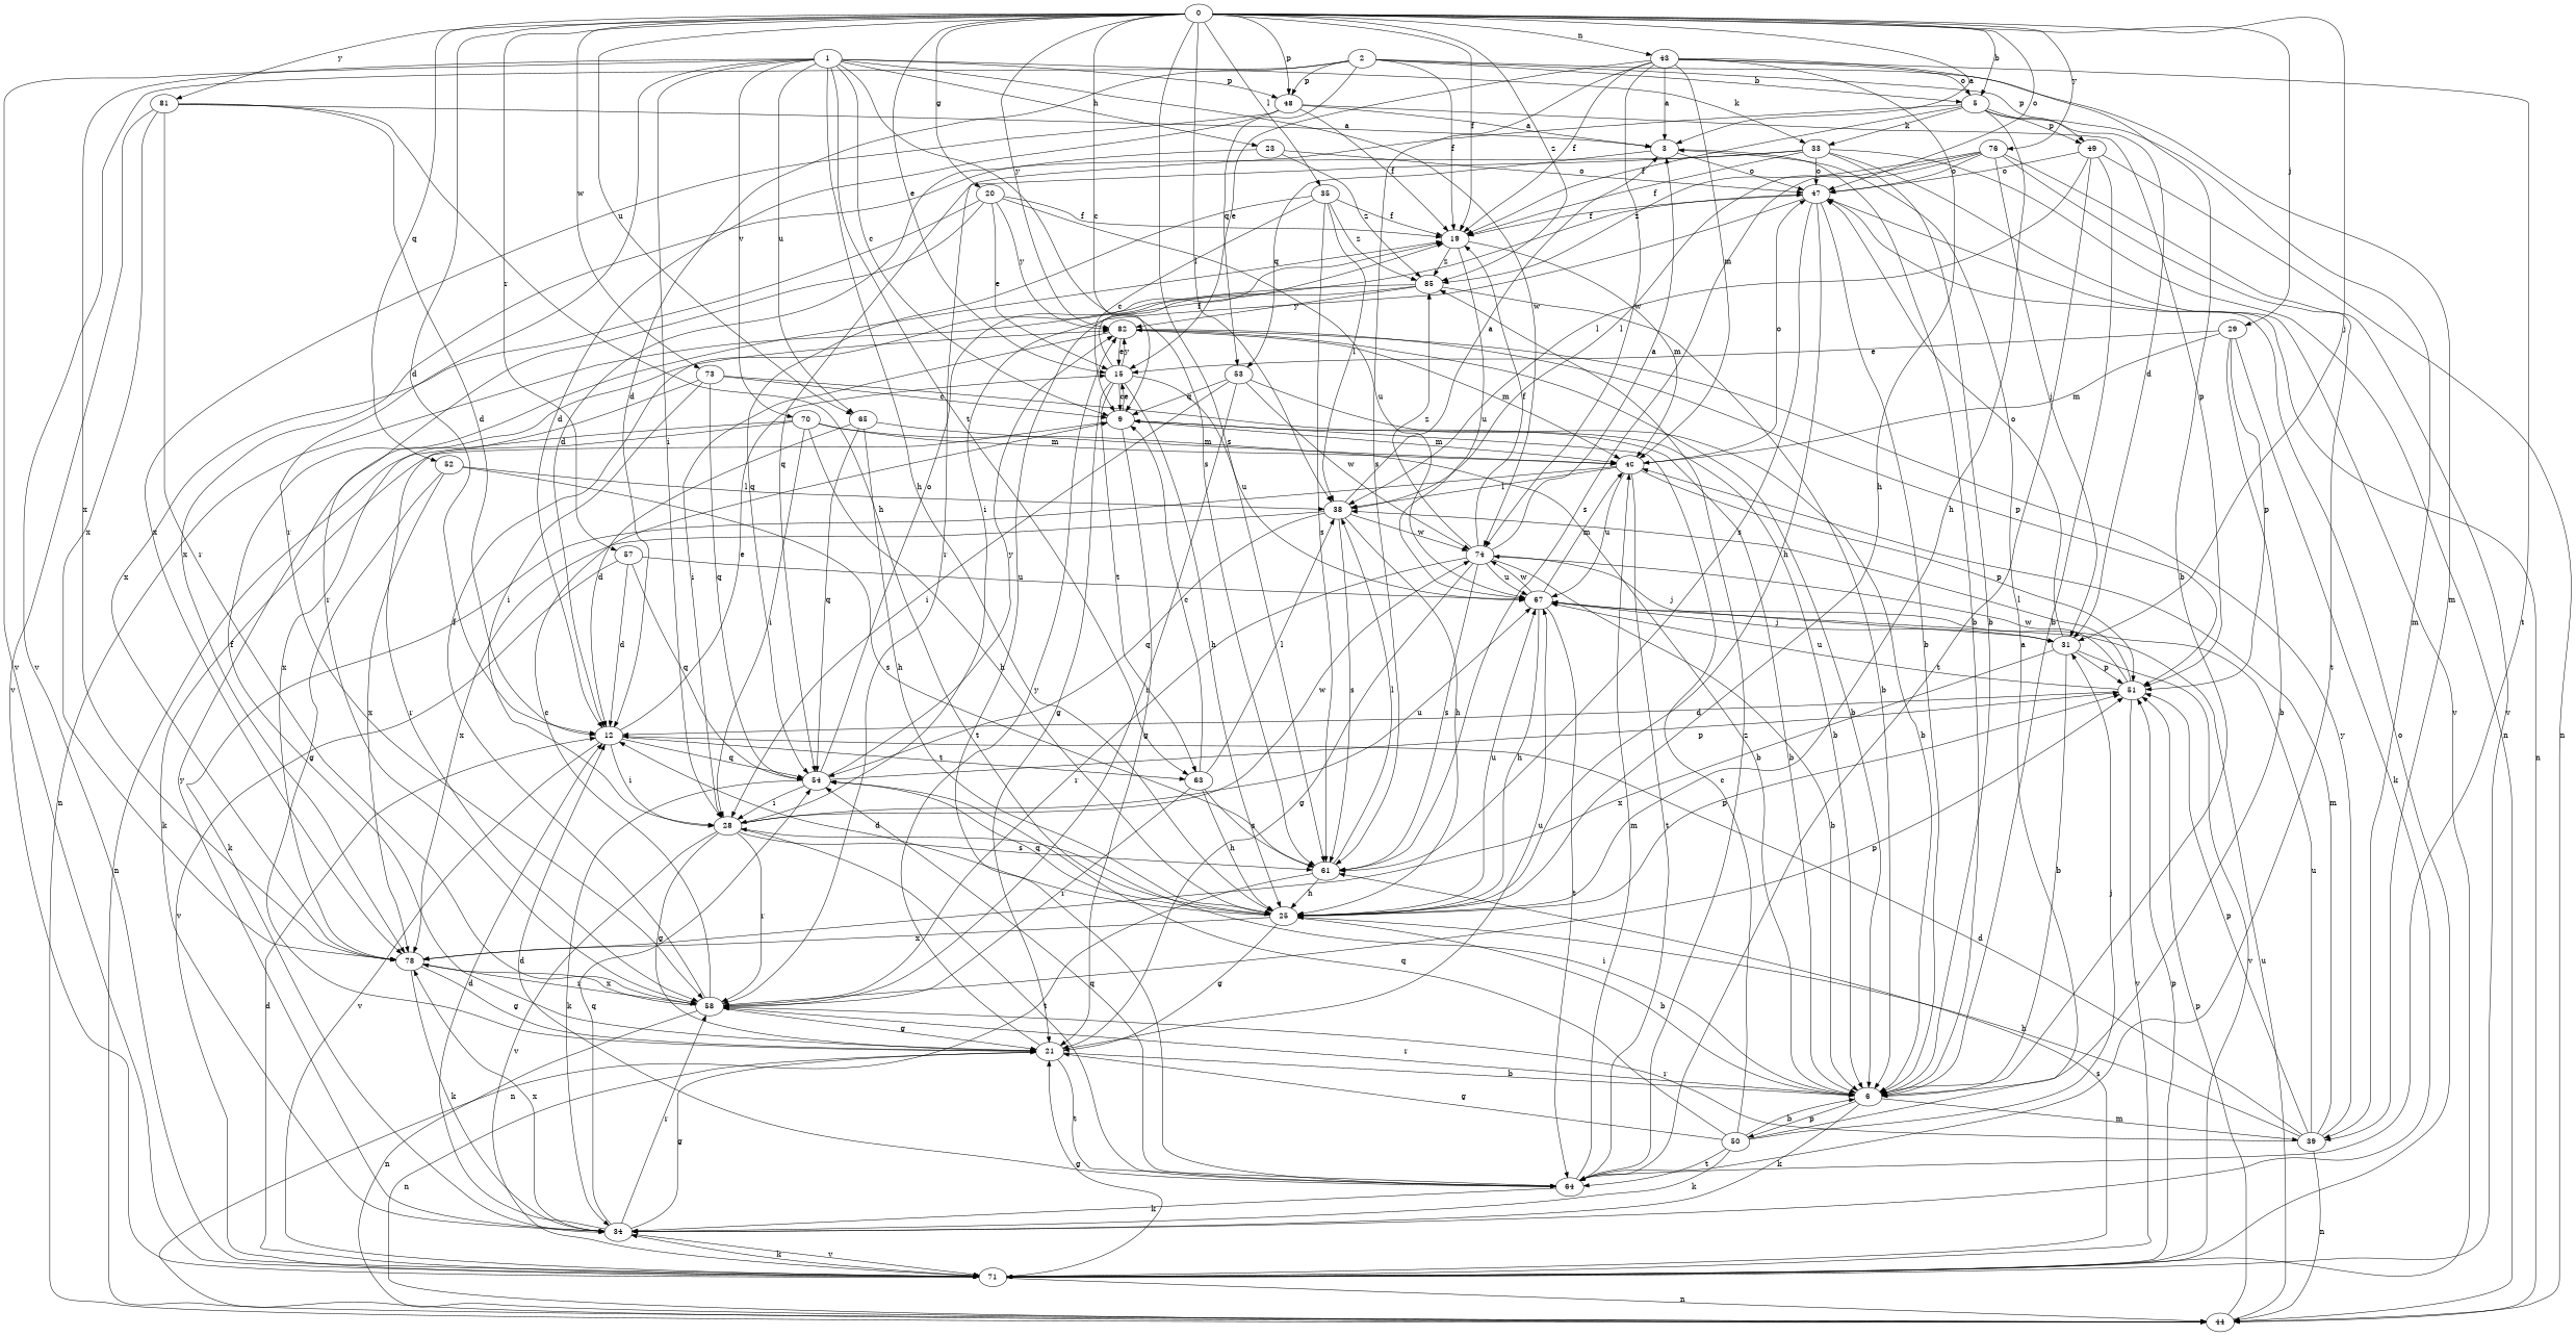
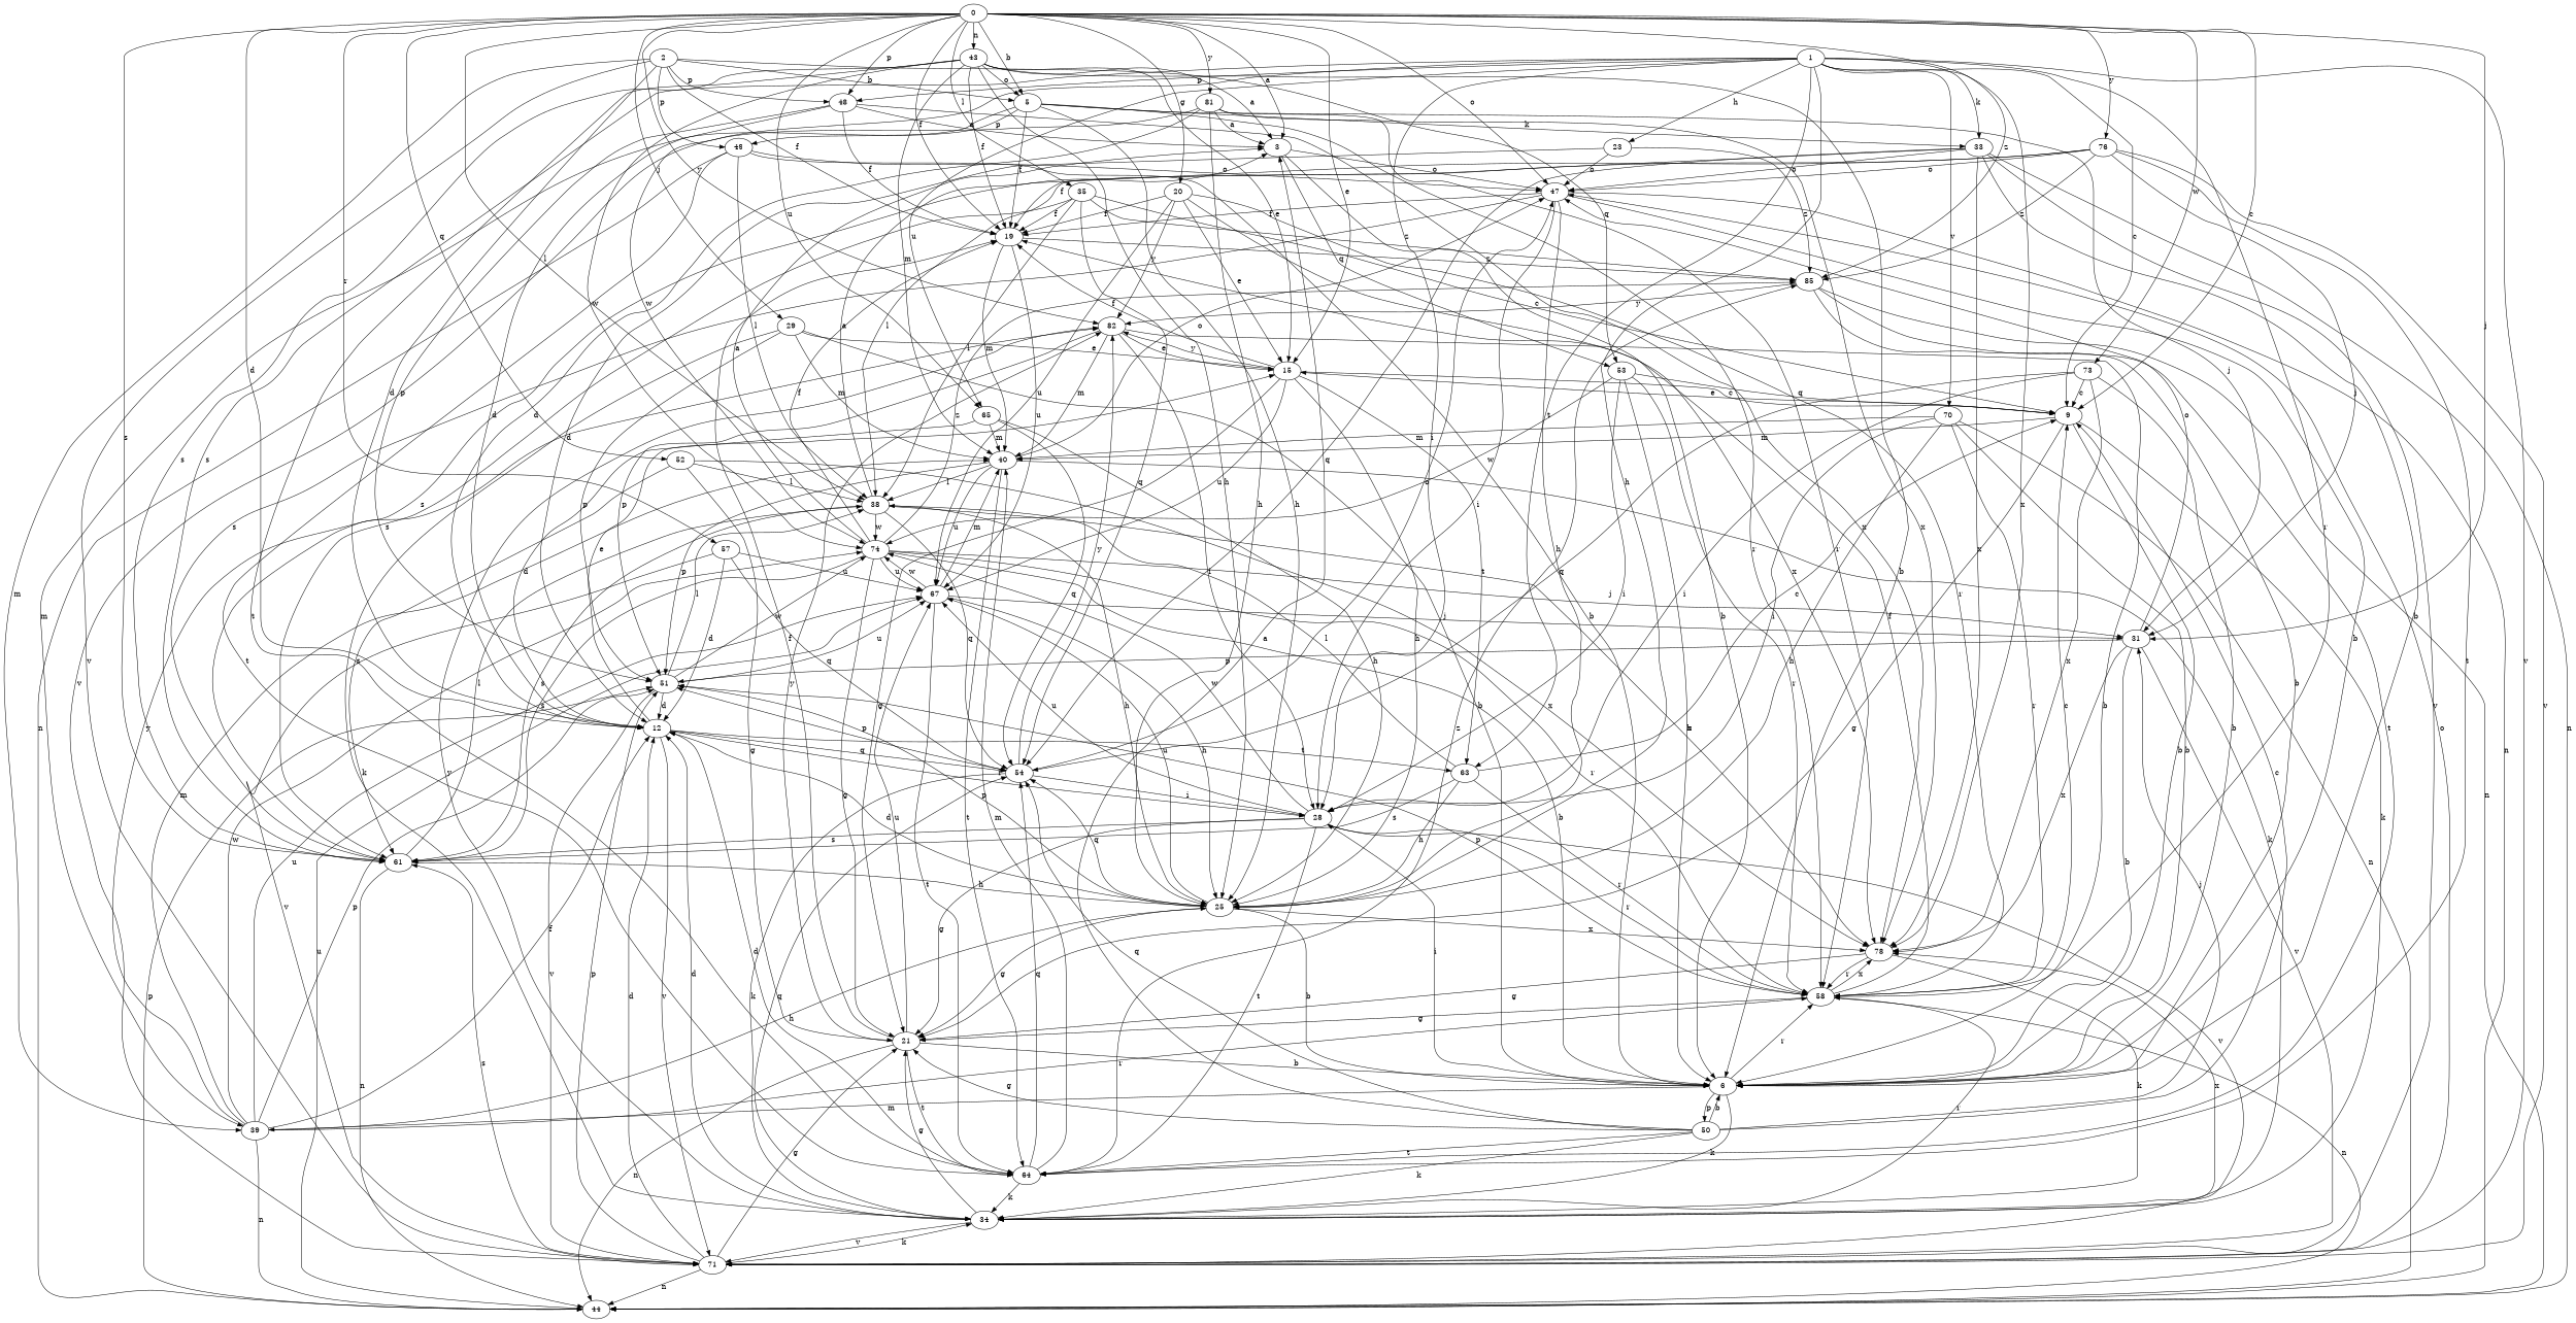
  strict digraph {
    0
    3
    5
    9
    12
    15
    19
    20
    29
    31
    35
    38
    43
    47
    48
    52
    57
    61
    65
    73
    n21 [label=76]
    81
    82
    85
    53
    6
    25
    33
    58
    39
    49
    34
    21
    40
    28
    63
    71
    54
    67
    78
    51
    74
    64
    44
    1
    23
    70
    2
    50
    0 -> 3 [label=a]
    0 -> 5 [label=b]
    0 -> 9 [label=c]
    0 -> 12 [label=d]
    0 -> 15 [label=e]
    0 -> 19 [label=f]
    0 -> 20 [label=g]
    0 -> 29 [label=j]
    0 -> 31 [label=j]
    0 -> 35 [label=l]
    0 -> 38 [label=l]
    0 -> 43 [label=n]
    0 -> 47 [label=o]
    0 -> 48 [label=p]
    0 -> 52 [label=q]
    0 -> 57 [label=r]
    0 -> 61 [label=s]
    0 -> 65 [label=u]
    0 -> 73 [label=w]
    0 -> n21 [label=y]
    0 -> 81 [label=y]
    0 -> 82 [label=y]
    0 -> 85 [label=z]
    3 -> 47 [label=o]
    3 -> 53 [label=q]
    3 -> 6 [label=b]
    5 -> 19 [label=f]
-   5 -> 31 [label=d]
+   5 -> 31 [label=j]
    5 -> 25 [label=h]
    5 -> 33 [label=k]
    5 -> 58 [label=r]
    5 -> 39 [label=m]
    5 -> 49 [label=p]
    9 -> 15 [label=e]
    9 -> 6 [label=b]
    9 -> 34 [label=k]
    9 -> 21 [label=g]
    9 -> 40 [label=m]
    12 -> 15 [label=e]
    12 -> 28 [label=i]
    12 -> 63 [label=t]
    12 -> 71 [label=v]
    12 -> 54 [label=q]
    15 -> 9 [label=c]
    15 -> 19 [label=f]
    15 -> 82 [label=y]
    15 -> 25 [label=h]
    15 -> 21 [label=g]
    15 -> 63 [label=t]
    15 -> 67 [label=u]
    19 -> 85 [label=z]
    19 -> 40 [label=m]
    19 -> 67 [label=u]
    20 -> 15 [label=e]
    20 -> 19 [label=f]
    20 -> 82 [label=y]
    20 -> 58 [label=r]
    20 -> 67 [label=u]
    20 -> 78 [label=x]
    29 -> 15 [label=e]
    29 -> 6 [label=b]
    29 -> 34 [label=k]
    29 -> 40 [label=m]
    29 -> 51 [label=p]
    31 -> 47 [label=o]
    31 -> 6 [label=b]
    31 -> 71 [label=v]
    31 -> 78 [label=x]
    31 -> 51 [label=p]
    35 -> 9 [label=c]
    35 -> 19 [label=f]
    35 -> 38 [label=l]
    35 -> 61 [label=s]
    35 -> 85 [label=z]
    35 -> 54 [label=q]
    38 -> 3 [label=a]
    38 -> 61 [label=s]
    38 -> 25 [label=h]
    38 -> 54 [label=q]
    38 -> 78 [label=x]
    38 -> 74 [label=w]
    43 -> 3 [label=a]
    43 -> 5 [label=o]
    43 -> 15 [label=e]
    43 -> 19 [label=f]
    43 -> 61 [label=s]
    43 -> 6 [label=b]
    43 -> 25 [label=h]
    43 -> 40 [label=m]
    43 -> 74 [label=w]
    43 -> 64 [label=t]
    47 -> 19 [label=f]
    47 -> 61 [label=s]
    47 -> 6 [label=b]
    47 -> 25 [label=h]
    47 -> 28 [label=i]
    47 -> 44 [label=n]
    48 -> 3 [label=a]
    48 -> 12 [label=d]
    48 -> 19 [label=f]
    48 -> 78 [label=x]
    48 -> 51 [label=p]
    52 -> 38 [label=l]
    52 -> 61 [label=s]
    52 -> 21 [label=g]
    52 -> 78 [label=x]
    57 -> 12 [label=d]
    57 -> 71 [label=v]
    57 -> 54 [label=q]
    57 -> 67 [label=u]
    61 -> 38 [label=l]
    61 -> 25 [label=h]
    61 -> 44 [label=n]
    65 -> 12 [label=d]
    65 -> 25 [label=h]
    65 -> 40 [label=m]
    65 -> 54 [label=q]
    73 -> 9 [label=c]
    73 -> 6 [label=b]
    73 -> 28 [label=i]
    73 -> 54 [label=q]
    73 -> 78 [label=x]
    n21 -> 31 [label=j]
    n21 -> 38 [label=l]
    n21 -> 47 [label=o]
    n21 -> 61 [label=s]
    n21 -> 85 [label=z]
    n21 -> 71 [label=v]
    n21 -> 64 [label=t]
    81 -> 3 [label=a]
    81 -> 12 [label=d]
    81 -> 25 [label=h]
    81 -> 58 [label=r]
    81 -> 71 [label=v]
    81 -> 78 [label=x]
    82 -> 15 [label=e]
    82 -> 6 [label=b]
    82 -> 40 [label=m]
    82 -> 28 [label=i]
    82 -> 51 [label=p]
    85 -> 82 [label=y]
    85 -> 6 [label=b]
    85 -> 64 [label=t]
    85 -> 44 [label=n]
    53 -> 9 [label=q]
    53 -> 6 [label=b]
    53 -> 58 [label=r]
    53 -> 28 [label=i]
    53 -> 74 [label=w]
    6 -> 58 [label=r]
    6 -> 39 [label=m]
    6 -> 34 [label=k]
    6 -> 28 [label=i]
    6 -> 50 [label=p]
    25 -> 12 [label=d]
    25 -> 6 [label=b]
    25 -> 21 [label=g]
    25 -> 54 [label=q]
    25 -> 67 [label=u]
    25 -> 78 [label=x]
    25 -> 51 [label=p]
    33 -> 19 [label=f]
    33 -> 47 [label=o]
    33 -> 6 [label=b]
    33 -> 71 [label=v]
    33 -> 54 [label=q]
    33 -> 78 [label=x]
    33 -> 44 [label=n]
    58 -> 9 [label=c]
    58 -> 19 [label=f]
    58 -> 21 [label=g]
    58 -> 78 [label=x]
    58 -> 51 [label=p]
    58 -> 44 [label=n]
-   39 -> 12 [label=d]
+   39 -> 12 [label=f]
    39 -> 82 [label=y]
    39 -> 25 [label=h]
    39 -> 58 [label=r]
    39 -> 40 [label=m]
    39 -> 67 [label=u]
    39 -> 51 [label=p]
+   39 -> 74 [label=w]
    39 -> 44 [label=n]
    49 -> 38 [label=l]
    49 -> 47 [label=o]
    49 -> 6 [label=b]
    49 -> 64 [label=t]
    49 -> 44 [label=n]
    34 -> 12 [label=d]
    34 -> 82 [label=y]
    34 -> 58 [label=r]
    34 -> 21 [label=g]
    34 -> 71 [label=v]
    34 -> 54 [label=q]
    34 -> 78 [label=x]
    21 -> 19 [label=f]
    21 -> 82 [label=y]
    21 -> 6 [label=b]
    21 -> 67 [label=u]
    21 -> 64 [label=t]
    21 -> 44 [label=n]
    40 -> 38 [label=l]
    40 -> 47 [label=o]
    40 -> 34 [label=k]
    40 -> 67 [label=u]
    40 -> 51 [label=p]
    40 -> 64 [label=t]
    28 -> 61 [label=s]
    28 -> 58 [label=r]
    28 -> 21 [label=g]
    28 -> 71 [label=v]
    28 -> 67 [label=u]
    28 -> 74 [label=w]
    28 -> 64 [label=t]
    63 -> 9 [label=c]
    63 -> 38 [label=l]
    63 -> 61 [label=s]
    63 -> 25 [label=h]
    63 -> 58 [label=r]
    71 -> 12 [label=d]
    71 -> 47 [label=o]
    71 -> 61 [label=s]
    71 -> 34 [label=k]
    71 -> 21 [label=g]
    71 -> 51 [label=p]
    71 -> 44 [label=n]
    54 -> 47 [label=o]
    54 -> 82 [label=y]
    54 -> 34 [label=k]
    54 -> 28 [label=i]
    54 -> 51 [label=p]
    67 -> 31 [label=j]
    67 -> 25 [label=h]
    67 -> 40 [label=m]
    67 -> 74 [label=w]
    67 -> 64 [label=t]
    78 -> 58 [label=r]
    78 -> 34 [label=k]
    78 -> 21 [label=g]
    51 -> 12 [label=d]
    51 -> 38 [label=l]
    51 -> 71 [label=v]
    51 -> 67 [label=u]
    51 -> 74 [label=w]
    74 -> 3 [label=a]
    74 -> 19 [label=f]
    74 -> 31 [label=j]
    74 -> 61 [label=s]
    74 -> 85 [label=z]
    74 -> 6 [label=b]
    74 -> 58 [label=r]
    74 -> 21 [label=g]
    74 -> 67 [label=u]
    64 -> 12 [label=d]
    64 -> 85 [label=z]
    64 -> 34 [label=k]
    64 -> 40 [label=m]
    64 -> 54 [label=q]
    44 -> 67 [label=u]
    44 -> 51 [label=p]
    1 -> 9 [label=c]
    1 -> 48 [label=p]
    1 -> 61 [label=s]
    1 -> 65 [label=u]
    1 -> 25 [label=h]
    1 -> 33 [label=k]
    1 -> 58 [label=r]
    1 -> 28 [label=i]
    1 -> 63 [label=t]
    1 -> 71 [label=v]
    1 -> 78 [label=x]
    1 -> 74 [label=w]
    1 -> 23 [label=h]
    1 -> 70 [label=v]
    23 -> 12 [label=d]
    23 -> 47 [label=o]
    23 -> 85 [label=z]
    70 -> 6 [label=b]
    70 -> 25 [label=h]
    70 -> 58 [label=r]
    70 -> 40 [label=m]
    70 -> 28 [label=i]
    70 -> 44 [label=n]
    2 -> 5 [label=b]
    2 -> 12 [label=d]
    2 -> 19 [label=f]
    2 -> 48 [label=p]
    2 -> 53 [label=q]
    2 -> 39 [label=m]
    2 -> 49 [label=p]
    2 -> 71 [label=v]
    50 -> 3 [label=a]
    50 -> 9 [label=c]
    50 -> 31 [label=j]
    50 -> 6 [label=b]
    50 -> 34 [label=k]
    50 -> 21 [label=g]
    50 -> 54 [label=q]
    50 -> 64 [label=t]
  }
